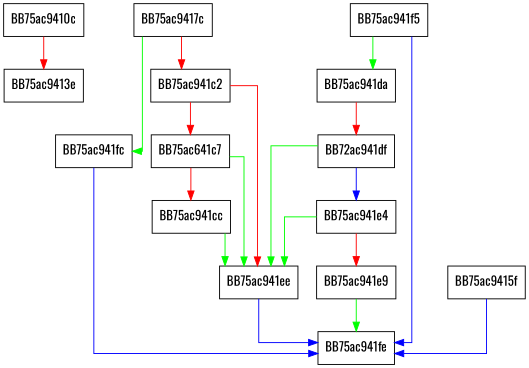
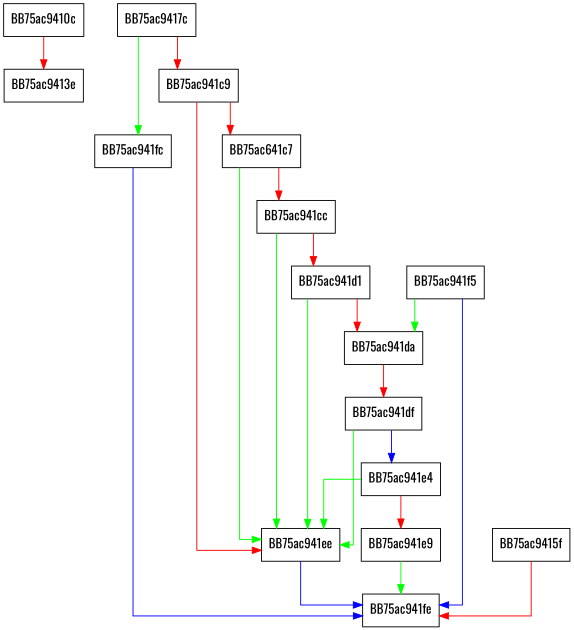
  digraph {
    fontname=Oswald
    splines=ortho
    node [fontname=Oswald shape=box]
    edge [color=red fontname=Oswald]
    BB75ac9410c
    BB75ac9413e
    BB75ac9417c
    BB75ac941fc
-   BB75ac941c2
+   BB75ac941c2 [label=BB75ac941c9]
    BB75ac941fe
    BB75ac941ee
    n8 [label=BB75ac641c7]
    BB75ac9415f
    BB75ac941cc
+   BB75ac941d1
    BB75ac941da
-   BB75ac941df [label=BB72ac941df]
+   BB75ac941df
    BB75ac941f5
    BB75ac941e4
    BB75ac941e9
    BB75ac9410c -> BB75ac9413e
    BB75ac9417c -> BB75ac941fc [color=green]
    BB75ac9417c -> BB75ac941c2
    BB75ac941fc -> BB75ac941fe [color=blue]
    BB75ac941c2 -> BB75ac941ee
    BB75ac941c2 -> n8
    BB75ac941ee -> BB75ac941fe [color=blue]
    n8 -> BB75ac941ee [color=green]
    n8 -> BB75ac941cc
-   BB75ac9415f -> BB75ac941fe [color=blue]
+   BB75ac9415f -> BB75ac941fe
    BB75ac941cc -> BB75ac941ee [color=green]
+   BB75ac941cc -> BB75ac941d1
+   BB75ac941d1 -> BB75ac941ee [color=green]
+   BB75ac941d1 -> BB75ac941da
    BB75ac941da -> BB75ac941df
    BB75ac941df -> BB75ac941ee [color=green]
    BB75ac941df -> BB75ac941e4 [color=blue]
    BB75ac941f5 -> BB75ac941fe [color=blue]
    BB75ac941f5 -> BB75ac941da [color=green]
    BB75ac941e4 -> BB75ac941ee [color=green]
    BB75ac941e4 -> BB75ac941e9
    BB75ac941e9 -> BB75ac941fe [color=green]
  }
